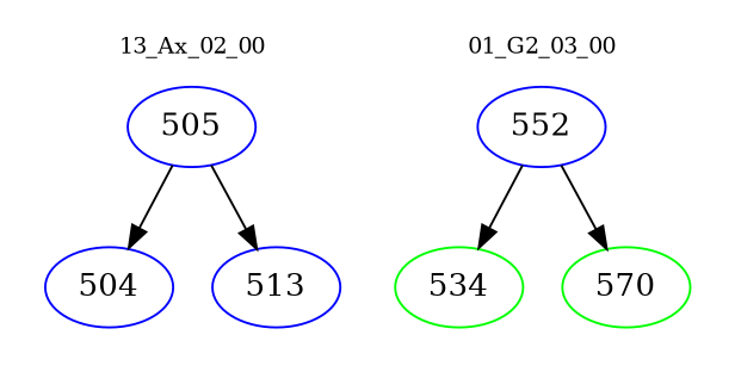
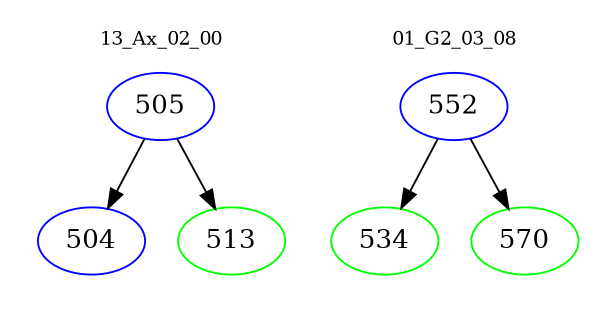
  digraph {
    node [color=blue]
    edge [color=black]
    n1 [label=505]
    n2 [label=504]
-   n3 [label=513]
+   n3 [color=green label=513]
    n4 [label=552]
    n5 [color=green label=534]
    n6 [color=green label=570]
    subgraph cluster_1 {
      color=white
      fontsize=10
      label="13_Ax_02_00"
      n1
      n2
      n3
    }
    subgraph cluster_2 {
      color=white
      fontsize=10
-     label="01_G2_03_00"
+     label="01_G2_03_08"
      n4
      n5
      n6
    }
    n1 -> n2
    n1 -> n3
    n4 -> n5
    n4 -> n6
  }
